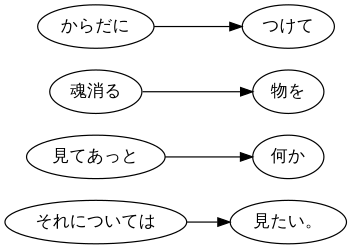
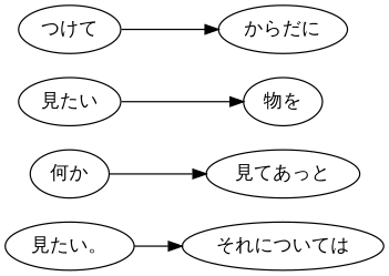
  digraph {
    rankdir=LR
    n1 [label="それについては"]
    n2 [label="見たい。"]
    n3 [label="何か"]
    n4 [label="見てあっと"]
-   n5 [label="魂消る"]
+   n5 [label="見たい"]
    n6 [label="物を"]
    n7 [label="つけて"]
    n8 [label="からだに"]
-   n1 -> n2
-   n4 -> n3
+   n2 -> n1
+   n3 -> n4
    n5 -> n6
-   n8 -> n7
+   n7 -> n8
  }
